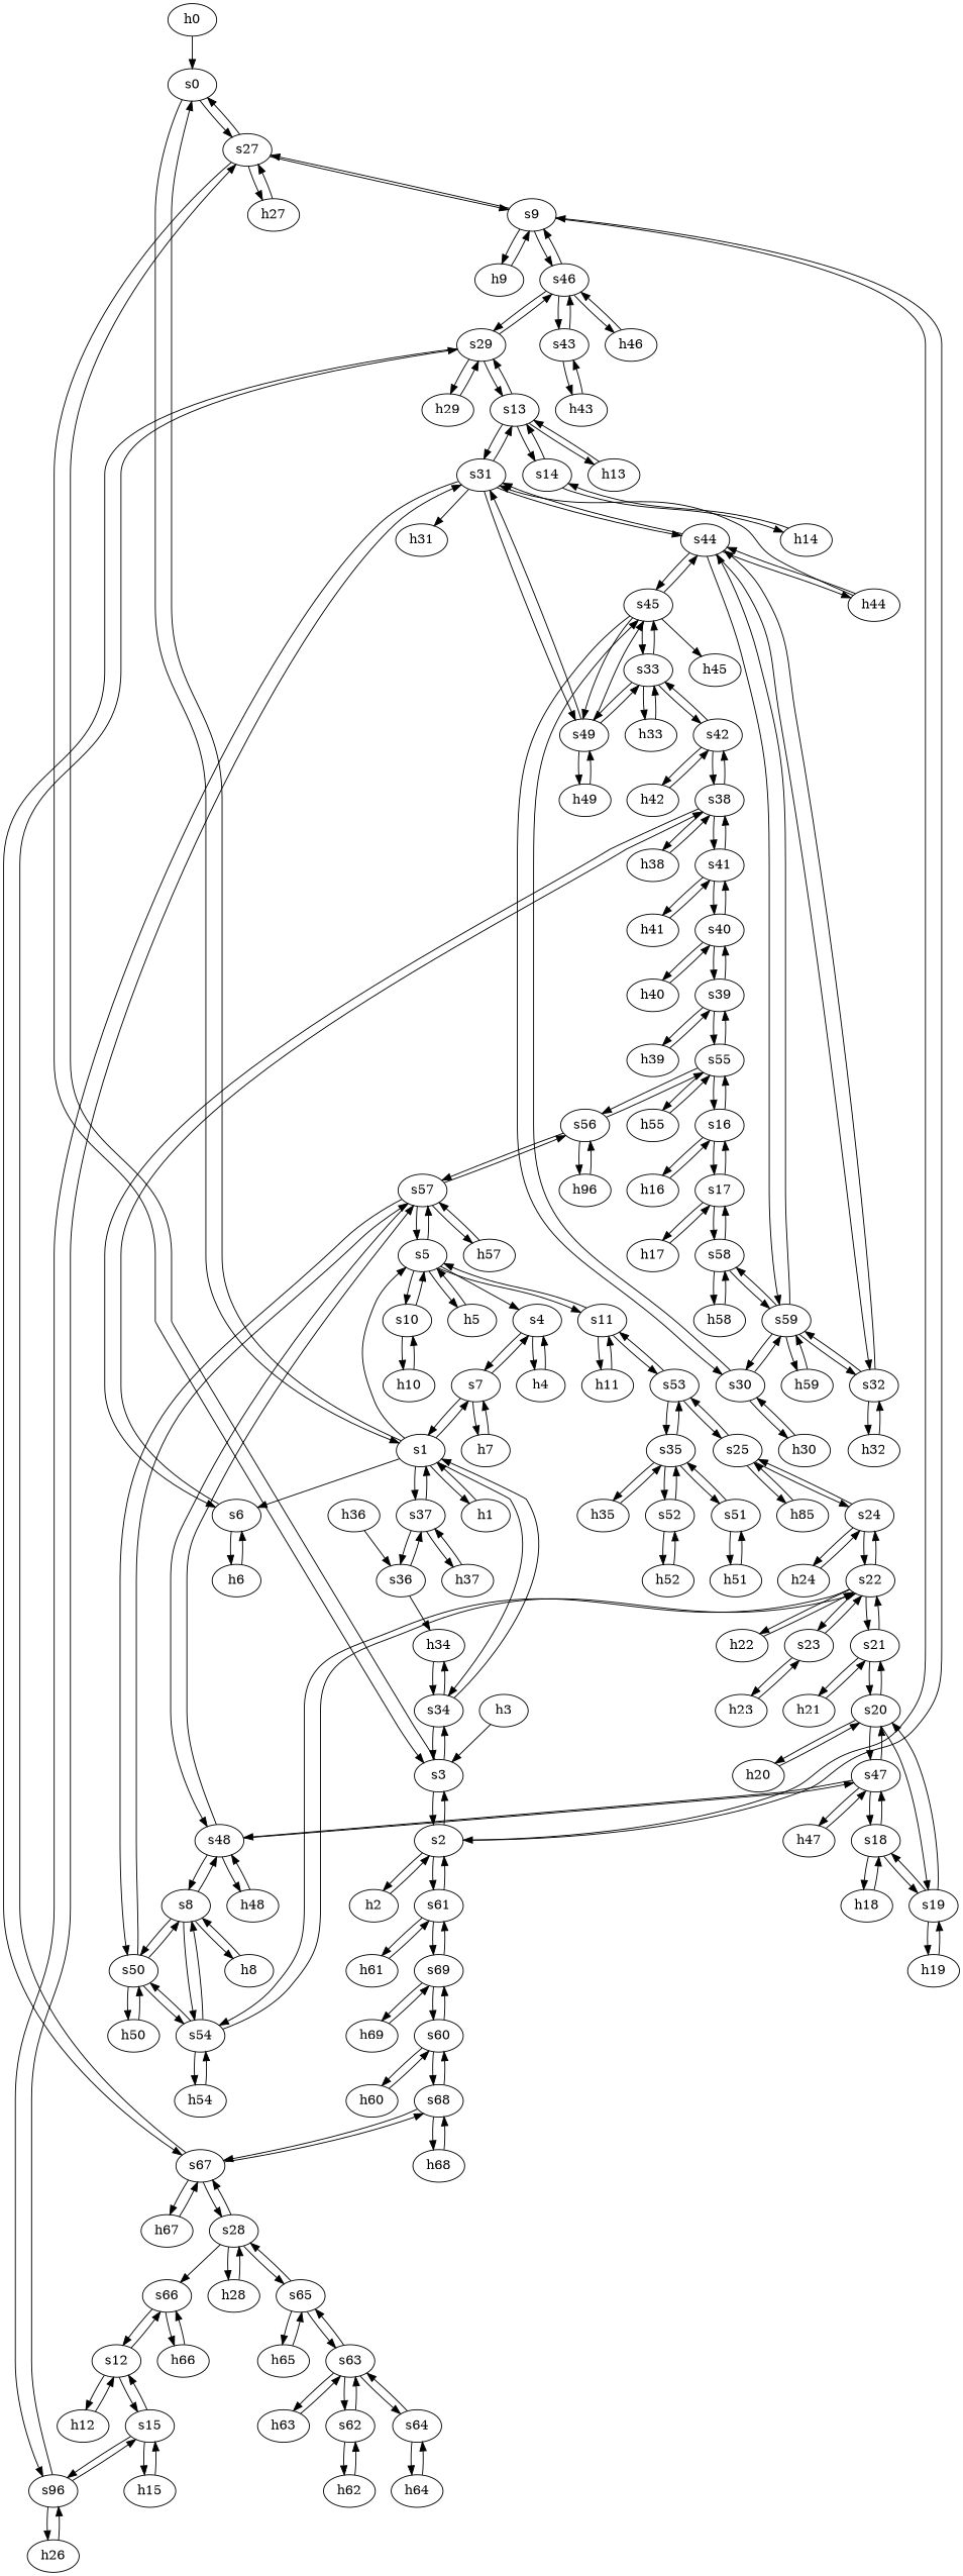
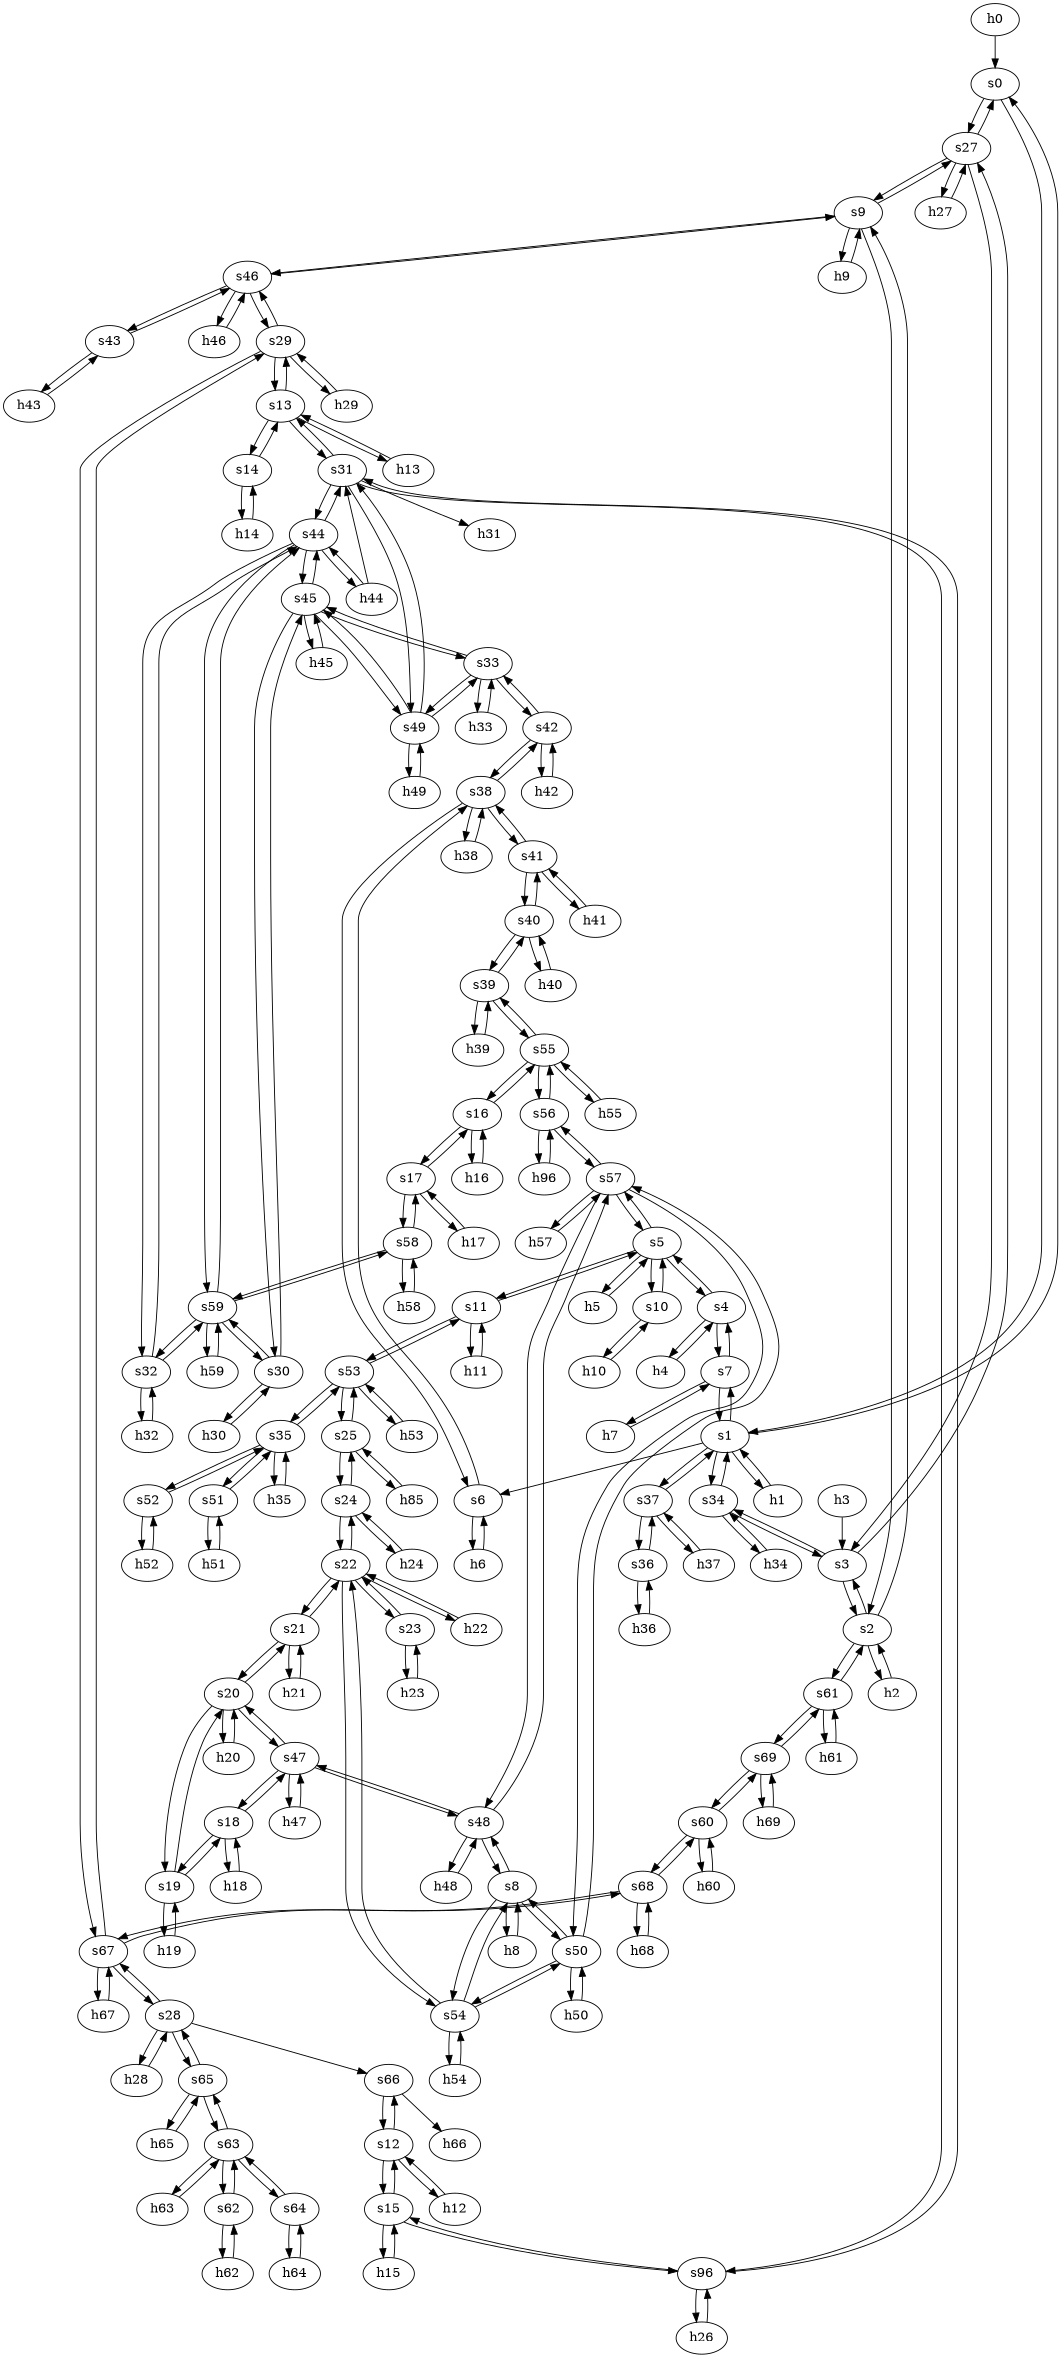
  strict digraph {
    node [type=switch]
    edge [capacity="1Gbps" cost=1 dst_port=1 src_port=1]
    s0
    s27
    s1
    s9
    s3
    h27 [ip="111.0.27.27" mac="00:00:00:00:27:27" type=host]
    h0 [ip="111.0.0.0" mac="00:00:00:00:0:0" type=host]
    s7
    h1 [ip="111.0.1.1" mac="00:00:00:00:1:1" type=host]
    s6
    s34
    s37
    s46
    s2
    h9 [ip="111.0.9.9" mac="00:00:00:00:9:9" type=host]
    s4
    h7 [ip="111.0.7.7" mac="00:00:00:00:7:7" type=host]
    s38
    h6 [ip="111.0.6.6" mac="00:00:00:00:6:6" type=host]
    h34 [ip="111.0.34.34" mac="00:00:00:00:34:34" type=host]
    s36
    h37 [ip="111.0.37.37" mac="00:00:00:00:37:37" type=host]
    s5
    h4 [ip="111.0.4.4" mac="00:00:00:00:4:4" type=host]
    s57
    h5 [ip="111.0.5.5" mac="00:00:00:00:5:5" type=host]
    s11
    s10
    h20 [ip="111.0.20.20" mac="00:00:00:00:20:20" type=host]
    s20
    s47
    s19
    s21
    h47 [ip="111.0.47.47" mac="00:00:00:00:47:47" type=host]
    s48
    s18
    h19 [ip="111.0.19.19" mac="00:00:00:00:19:19" type=host]
    s22
    h21 [ip="111.0.21.21" mac="00:00:00:00:21:21" type=host]
    h48 [ip="111.0.48.48" mac="00:00:00:00:48:48" type=host]
    s8
    h18 [ip="111.0.18.18" mac="00:00:00:00:18:18" type=host]
    h46 [ip="111.0.46.46" mac="00:00:00:00:46:46" type=host]
    s43
    s29
    h43 [ip="111.0.43.43" mac="00:00:00:00:43:43" type=host]
    s13
    s67
    h29 [ip="111.0.29.29" mac="00:00:00:00:29:29" type=host]
    h45 [ip="111.0.45.45" mac="00:00:00:00:45:45" type=host]
    s45
    s44
    s49
    s30
    s33
    h44 [ip="111.0.44.44" mac="00:00:00:00:44:44" type=host]
    s59
    s32
    s31
    h49 [ip="111.0.49.49" mac="00:00:00:00:49:49" type=host]
    h30 [ip="111.0.30.30" mac="00:00:00:00:30:30" type=host]
    s42
    h33 [ip="111.0.33.33" mac="00:00:00:00:33:33" type=host]
    s58
    h59 [ip="111.0.59.59" mac="00:00:00:00:59:59" type=host]
    h32 [ip="111.0.32.32" mac="00:00:00:00:32:32" type=host]
    n67 [label=s96]
    h31 [ip="111.0.31.31" mac="00:00:00:00:31:31" type=host]
    s50
    h57 [ip="111.0.57.57" mac="00:00:00:00:57:57" type=host]
    s56
    s53
    h11 [ip="111.0.11.11" mac="00:00:00:00:11:11" type=host]
    h10 [ip="111.0.10.10" mac="00:00:00:00:10:10" type=host]
    s54
    h50 [ip="111.0.50.50" mac="00:00:00:00:50:50" type=host]
    s55
    n78 [ip="111.0.56.56" label=h96 mac="00:00:00:00:56:56" type=host]
+   h53 [ip="111.0.53.53" mac="00:00:00:00:53:53" type=host]
    s35
    s25
    h41 [ip="111.0.41.41" mac="00:00:00:00:41:41" type=host]
    s41
    s40
    h40 [ip="111.0.40.40" mac="00:00:00:00:40:40" type=host]
    s39
    h38 [ip="111.0.38.38" mac="00:00:00:00:38:38" type=host]
    h39 [ip="111.0.39.39" mac="00:00:00:00:39:39" type=host]
    h8 [ip="111.0.8.8" mac="00:00:00:00:8:8" type=host]
    h54 [ip="111.0.54.54" mac="00:00:00:00:54:54" type=host]
    s16
    h55 [ip="111.0.55.55" mac="00:00:00:00:55:55" type=host]
    s17
    h16 [ip="111.0.16.16" mac="00:00:00:00:16:16" type=host]
    h17 [ip="111.0.17.17" mac="00:00:00:00:17:17" type=host]
    s24
    s23
    h22 [ip="111.0.22.22" mac="00:00:00:00:22:22" type=host]
    h24 [ip="111.0.24.24" mac="00:00:00:00:24:24" type=host]
    h23 [ip="111.0.23.23" mac="00:00:00:00:23:23" type=host]
    s52
    s51
    h35 [ip="111.0.35.35" mac="00:00:00:00:35:35" type=host]
    n104 [ip="111.0.25.25" label=h85 mac="00:00:00:00:25:25" type=host]
    h52 [ip="111.0.52.52" mac="00:00:00:00:52:52" type=host]
    h51 [ip="111.0.51.51" mac="00:00:00:00:51:51" type=host]
    h58 [ip="111.0.58.58" mac="00:00:00:00:58:58" type=host]
    s14
    h13 [ip="111.0.13.13" mac="00:00:00:00:13:13" type=host]
    s15
    h26 [ip="111.0.26.26" mac="00:00:00:00:26:26" type=host]
    s61
    h2 [ip="111.0.2.2" mac="00:00:00:00:2:2" type=host]
    s68
    s28
    h67 [ip="111.0.67.67" mac="00:00:00:00:67:67" type=host]
    h42 [ip="111.0.42.42" mac="00:00:00:00:42:42" type=host]
    h69 [ip="111.0.69.69" mac="00:00:00:00:69:69" type=host]
    s69
    s60
    h61 [ip="111.0.61.61" mac="00:00:00:00:61:61" type=host]
    h60 [ip="111.0.60.60" mac="00:00:00:00:60:60" type=host]
    h68 [ip="111.0.68.68" mac="00:00:00:00:68:68" type=host]
    h63 [ip="111.0.63.63" mac="00:00:00:00:63:63" type=host]
    s63
    s62
    s65
    s64
    h62 [ip="111.0.62.62" mac="00:00:00:00:62:62" type=host]
    h65 [ip="111.0.65.65" mac="00:00:00:00:65:65" type=host]
    h64 [ip="111.0.64.64" mac="00:00:00:00:64:64" type=host]
    s66
    h28 [ip="111.0.28.28" mac="00:00:00:00:28:28" type=host]
    h66 [ip="111.0.66.66" mac="00:00:00:00:66:66" type=host]
    s12
    h12 [ip="111.0.12.12" mac="00:00:00:00:12:12" type=host]
    h14 [ip="111.0.14.14" mac="00:00:00:00:14:14" type=host]
    h15 [ip="111.0.15.15" mac="00:00:00:00:15:15" type=host]
    h3 [ip="111.0.3.3" mac="00:00:00:00:3:3" type=host]
    h36 [ip="111.0.36.36" mac="00:00:00:00:36:36" type=host]
    s0 -> s27 [dst_port=2 src_port=3]
    s0 -> s1 [dst_port=2 src_port=2]
    s27 -> s0 [dst_port=3 src_port=2]
    s27 -> s9 [dst_port=3 src_port=4]
    s27 -> s3 [dst_port=3 src_port=3]
    s27 -> h27
    s1 -> s0 [dst_port=2 src_port=2]
    s1 -> s7 [dst_port=2 src_port=6]
    s1 -> h1
    s1 -> s6 [dst_port=2 src_port=5]
    s1 -> s34 [dst_port=2 src_port=3]
    s1 -> s37 [dst_port=2 src_port=4]
    s9 -> s27 [dst_port=4 src_port=3]
    s9 -> s46 [dst_port=2 src_port=4]
    s9 -> s2 [dst_port=2 src_port=2]
    s9 -> h9
    s3 -> s27 [dst_port=3 src_port=3]
    s3 -> s34 [dst_port=3 src_port=4]
    s3 -> s2 [dst_port=3 src_port=2]
    h27 -> s27
    h0 -> s0
    s7 -> s1 [dst_port=6 src_port=2]
    s7 -> s4 [dst_port=3 src_port=3]
    s7 -> h7
    h1 -> s1
    s6 -> s38 [dst_port=2 src_port=3]
    s6 -> h6
    s34 -> s1 [dst_port=3 src_port=2]
    s34 -> s3 [dst_port=4 src_port=3]
    s34 -> h34
    s37 -> s1 [dst_port=4 src_port=2]
    s37 -> s36 [dst_port=2 src_port=3]
    s37 -> h37
    s46 -> s9 [dst_port=4 src_port=2]
    s46 -> h46
    s46 -> s43 [dst_port=2 src_port=4]
    s46 -> s29 [dst_port=4 src_port=3]
    s2 -> s9 [dst_port=2 src_port=2]
    s2 -> s3 [dst_port=2 src_port=3]
    s2 -> s61 [dst_port=2 src_port=4]
    s2 -> h2
    h9 -> s9
    s4 -> s7 [dst_port=3 src_port=3]
-   s1 -> s5 [dst_port=2 src_port=2]
+   s4 -> s5 [dst_port=2 src_port=2]
    s4 -> h4
    h7 -> s7
    s38 -> s6 [dst_port=3 src_port=2]
    s38 -> s42 [dst_port=3 src_port=4]
    s38 -> s41 [dst_port=2 src_port=3]
    s38 -> h38
    h6 -> s6
    h34 -> s34
    s36 -> s37 [dst_port=3 src_port=2]
-   s36 -> h34
+   s36 -> h36
    h37 -> s37
    s5 -> s4 [dst_port=2 src_port=2]
    s5 -> s57 [dst_port=2 src_port=3]
    s5 -> h5
    s5 -> s11 [dst_port=2 src_port=5]
    s5 -> s10 [dst_port=2 src_port=4]
    h4 -> s4
    s57 -> s5 [dst_port=3 src_port=2]
    s57 -> s48 [dst_port=4 src_port=3]
    s57 -> s50 [dst_port=3 src_port=4]
    s57 -> h57
    s57 -> s56 [dst_port=3 src_port=5]
    h5 -> s5
    s11 -> s5 [dst_port=5 src_port=2]
    s11 -> s53 [dst_port=2 src_port=3]
    s11 -> h11
    s10 -> s5 [dst_port=4 src_port=2]
    s10 -> h10
    h20 -> s20
    s20 -> h20
    s20 -> s47 [dst_port=3 src_port=4]
    s20 -> s19 [dst_port=3 src_port=2]
    s20 -> s21 [dst_port=2 src_port=3]
    s47 -> s20 [dst_port=4 src_port=3]
    s47 -> h47
    s47 -> s48 [dst_port=3 src_port=4]
    s47 -> s18 [dst_port=3 src_port=2]
    s19 -> s20 [dst_port=2 src_port=3]
    s19 -> s18 [dst_port=2 src_port=2]
    s19 -> h19
    s21 -> s20 [dst_port=3 src_port=2]
    s21 -> s22 [dst_port=2 src_port=3]
    s21 -> h21
    h47 -> s47
    s48 -> s57 [dst_port=3 src_port=4]
    s48 -> s47 [dst_port=4 src_port=3]
    s48 -> h48
    s48 -> s8 [dst_port=2 src_port=2]
    s18 -> s47 [dst_port=2 src_port=3]
    s18 -> s19 [dst_port=2 src_port=2]
    s18 -> h18
    h19 -> s19
    s22 -> s21 [dst_port=3 src_port=2]
    s22 -> s54 [dst_port=3 src_port=4]
    s22 -> s24 [dst_port=2 src_port=3]
    s22 -> s23 [dst_port=2 src_port=5]
    s22 -> h22
    h21 -> s21
    h48 -> s48
    s8 -> s48 [dst_port=2 src_port=2]
    s8 -> s50 [dst_port=2 src_port=3]
    s8 -> s54 [dst_port=2 src_port=4]
    s8 -> h8
    h18 -> s18
    h46 -> s46
    s43 -> s46 [dst_port=4 src_port=2]
    s43 -> h43
    s29 -> s46 [dst_port=3 src_port=4]
    s29 -> s13 [dst_port=2 src_port=2]
    s29 -> s67 [dst_port=3 src_port=3]
    s29 -> h29
    h43 -> s43
    s13 -> s29 [dst_port=2 src_port=2]
    s13 -> s31 [dst_port=2 src_port=4]
    s13 -> s14 [dst_port=2 src_port=3]
    s13 -> h13
    s67 -> s29 [dst_port=3 src_port=3]
    s67 -> s68 [dst_port=3 src_port=4]
    s67 -> s28 [dst_port=4 src_port=2]
    s67 -> h67
    h29 -> s29
+   h45 -> s45
    s45 -> h45
    s45 -> s44 [dst_port=5 src_port=4]
    s45 -> s49 [dst_port=4 src_port=5]
    s45 -> s30 [dst_port=3 src_port=2]
    s45 -> s33 [dst_port=4 src_port=3]
    s44 -> s45 [dst_port=4 src_port=5]
    s44 -> h44
    s44 -> s59 [dst_port=4 src_port=4]
    s44 -> s32 [dst_port=3 src_port=3]
    s44 -> s31 [dst_port=5 src_port=2]
    s49 -> s45 [dst_port=5 src_port=4]
    s49 -> s33 [dst_port=2 src_port=3]
    s49 -> s31 [dst_port=4 src_port=2]
    s49 -> h49
    s30 -> s45 [dst_port=2 src_port=3]
    s30 -> s59 [dst_port=2 src_port=2]
    s30 -> h30
    s33 -> s45 [dst_port=3 src_port=4]
    s33 -> s49 [dst_port=3 src_port=2]
    s33 -> s42 [dst_port=2 src_port=3]
    s33 -> h33
    h44 -> s44
    h44 -> s31
    s59 -> s44 [dst_port=4 src_port=4]
    s59 -> s30 [dst_port=2 src_port=2]
    s59 -> s32 [dst_port=2 src_port=3]
    s59 -> s58 [dst_port=3 src_port=5]
    s59 -> h59
    s32 -> s44 [dst_port=3 src_port=3]
    s32 -> s59 [dst_port=3 src_port=2]
    s32 -> h32
    s31 -> s13 [dst_port=4 src_port=2]
    s31 -> s44 [dst_port=2 src_port=5]
    s31 -> s49 [dst_port=2 src_port=4]
    s31 -> n67 [dst_port=3 src_port=3]
    s31 -> h31
    h49 -> s49
    h30 -> s30
    s42 -> s38 [dst_port=4 src_port=3]
    s42 -> s33 [dst_port=3 src_port=2]
    s42 -> h42
    h33 -> s33
    s58 -> s59 [dst_port=5 src_port=3]
    s58 -> s17 [dst_port=3 src_port=2]
    s58 -> h58
    h59 -> s59
    h32 -> s32
    n67 -> s31 [dst_port=3 src_port=3]
    n67 -> s15 [dst_port=3 src_port=2]
    n67 -> h26
    s50 -> s57 [dst_port=4 src_port=3]
    s50 -> s8 [dst_port=3 src_port=2]
    s50 -> s54 [dst_port=4 src_port=4]
    s50 -> h50
    h57 -> s57
    s56 -> s57 [dst_port=5 src_port=3]
    s56 -> s55 [dst_port=4 src_port=2]
    s56 -> n78
    s53 -> s11 [dst_port=3 src_port=2]
+   s53 -> h53
    s53 -> s35 [dst_port=4 src_port=4]
    s53 -> s25 [dst_port=3 src_port=3]
    h11 -> s11
    h10 -> s10
    s54 -> s22 [dst_port=4 src_port=3]
    s54 -> s8 [dst_port=4 src_port=2]
    s54 -> s50 [dst_port=4 src_port=4]
    s54 -> h54
    h50 -> s50
    s55 -> s56 [dst_port=2 src_port=4]
    s55 -> s39 [dst_port=3 src_port=3]
    s55 -> s16 [dst_port=3 src_port=2]
    s55 -> h55
    n78 -> s56
+   h53 -> s53
    s35 -> s53 [dst_port=4 src_port=4]
    s35 -> s52 [dst_port=2 src_port=3]
    s35 -> s51 [dst_port=2 src_port=2]
    s35 -> h35
    s25 -> s53 [dst_port=3 src_port=3]
    s25 -> s24 [dst_port=3 src_port=2]
    s25 -> n104
    h41 -> s41
    s41 -> s38 [dst_port=3 src_port=2]
    s41 -> h41
    s41 -> s40 [dst_port=3 src_port=3]
    s40 -> s41 [dst_port=3 src_port=3]
    s40 -> h40
    s40 -> s39 [dst_port=2 src_port=2]
    h40 -> s40
    s39 -> s55 [dst_port=3 src_port=3]
    s39 -> s40 [dst_port=2 src_port=2]
    s39 -> h39
    h38 -> s38
    h39 -> s39
    h8 -> s8
    h54 -> s54
    s16 -> s55 [dst_port=2 src_port=3]
    s16 -> s17 [dst_port=2 src_port=2]
    s16 -> h16
    h55 -> s55
    s17 -> s58 [dst_port=2 src_port=3]
    s17 -> s16 [dst_port=2 src_port=2]
    s17 -> h17
    h16 -> s16
    h17 -> s17
    s24 -> s22 [dst_port=3 src_port=2]
    s24 -> s25 [dst_port=2 src_port=3]
    s24 -> h24
    s23 -> s22 [dst_port=5 src_port=2]
    s23 -> h23
    h22 -> s22
    h24 -> s24
    h23 -> s23
    s52 -> s35 [dst_port=3 src_port=2]
    s52 -> h52
    s51 -> s35 [dst_port=2 src_port=2]
    s51 -> h51
    h35 -> s35
    n104 -> s25
    h52 -> s52
    h51 -> s51
    h58 -> s58
    s14 -> s13 [dst_port=3 src_port=2]
    s14 -> h14
    h13 -> s13
    s15 -> n67 [dst_port=2 src_port=3]
    s15 -> s12 [dst_port=3 src_port=2]
    s15 -> h15
    h26 -> n67
    s61 -> s2 [dst_port=4 src_port=2]
    s61 -> s69 [dst_port=3 src_port=3]
    s61 -> h61
    h2 -> s2
    s68 -> s67 [dst_port=4 src_port=3]
    s68 -> s60 [dst_port=2 src_port=2]
    s68 -> h68
    s28 -> s67 [dst_port=2 src_port=4]
    s28 -> s65 [dst_port=2 src_port=2]
    s28 -> s66 [dst_port=3 src_port=3]
    s28 -> h28
    h67 -> s67
    h42 -> s42
    h69 -> s69
    s69 -> s61 [dst_port=3 src_port=3]
    s69 -> h69
    s69 -> s60 [dst_port=3 src_port=2]
    s60 -> s68 [dst_port=2 src_port=2]
    s60 -> s69 [dst_port=2 src_port=3]
    s60 -> h60
    h61 -> s61
    h60 -> s60
    h68 -> s68
    h63 -> s63
    s63 -> h63
    s63 -> s62 [dst_port=2 src_port=2]
    s63 -> s65 [dst_port=3 src_port=4]
    s63 -> s64 [dst_port=2 src_port=3]
    s62 -> s63 [dst_port=2 src_port=2]
    s62 -> h62
    s65 -> s28 [dst_port=2 src_port=2]
    s65 -> s63 [dst_port=4 src_port=3]
    s65 -> h65
    s64 -> s63 [dst_port=3 src_port=2]
    s64 -> h64
    h62 -> s62
    h65 -> s65
    h64 -> s64
    s66 -> h66
    s66 -> s12 [dst_port=2 src_port=2]
    h28 -> s28
-   h66 -> s66
    s12 -> s15 [dst_port=2 src_port=3]
    s12 -> s66 [dst_port=2 src_port=2]
    s12 -> h12
    h12 -> s12
    h14 -> s14
    h15 -> s15
    h3 -> s3
    h36 -> s36
  }
